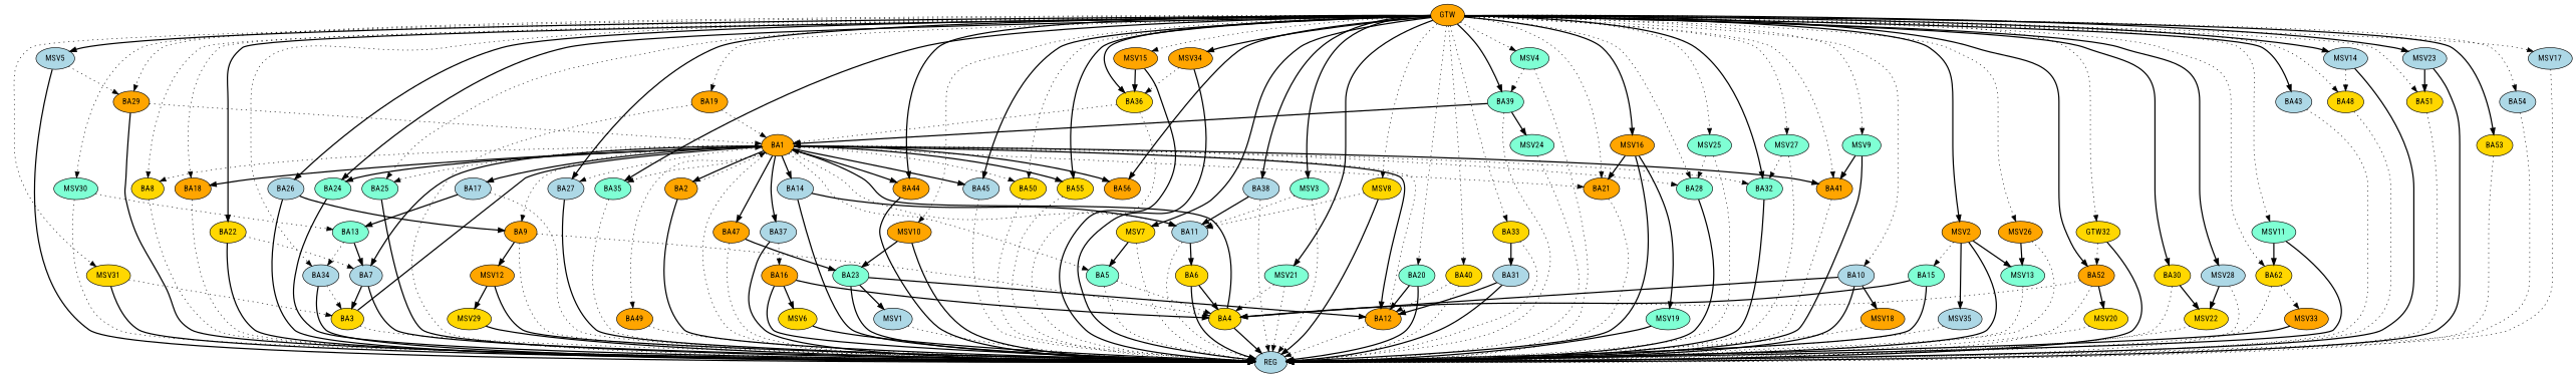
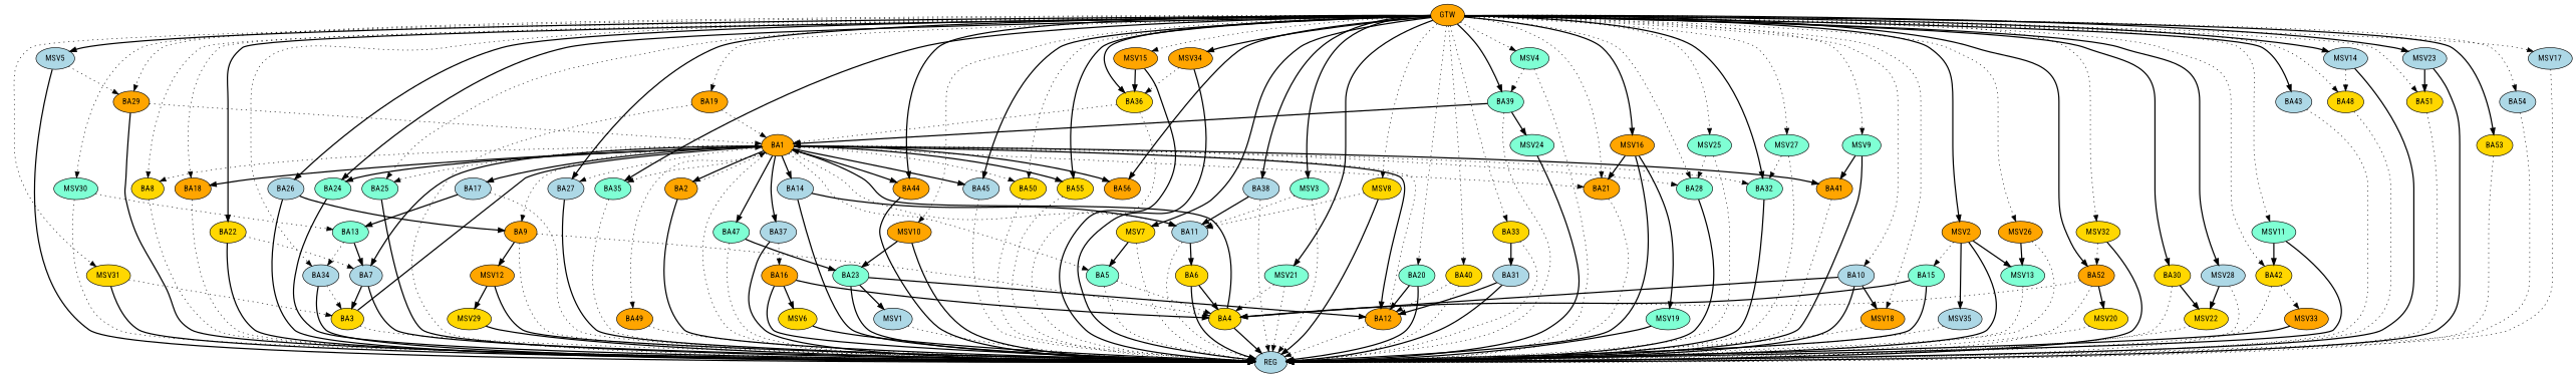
  strict digraph {
    fontname="Roboto Condensed"
    node [fillcolor=orange fontname="Roboto Condensed" style=filled]
    edge [fontname="Roboto Condensed" style=bold]
    n1 [label=BA1]
    n2 [label=BA2]
    n3 [fillcolor=aquamarine label=BA5]
    n4 [fillcolor=lightblue label=BA7]
    n5 [fillcolor=gold label=BA8]
    n6 [label=BA9]
    n7 [fillcolor=lightblue label=BA11]
    n8 [label=BA12]
    n9 [fillcolor=lightblue label=BA14]
    n10 [fillcolor=lightblue label=BA17]
    n11 [label=BA18]
    n12 [label=BA21]
    n13 [fillcolor=aquamarine label=BA24]
    n14 [fillcolor=aquamarine label=BA25]
    n15 [fillcolor=lightblue label=BA27]
    n16 [fillcolor=aquamarine label=BA28]
    n17 [fillcolor=aquamarine label=BA32]
    n18 [fillcolor=aquamarine label=BA35]
    n19 [fillcolor=lightblue label=BA37]
    n20 [label=BA41]
    n21 [label=BA44]
    n22 [fillcolor=lightblue label=BA45]
-   n23 [label=BA47]
+   n23 [fillcolor=aquamarine label=BA47]
    n24 [label=BA49]
    n25 [fillcolor=gold label=BA50]
    n26 [fillcolor=gold label=BA55]
    n27 [label=BA56]
    n28 [fillcolor=lightblue label=REG]
    n29 [fillcolor=gold label=BA4]
    n30 [fillcolor=gold label=BA3]
    n31 [label=MSV12]
    n32 [fillcolor=gold label=BA6]
    n33 [fillcolor=aquamarine label=BA13]
    n34 [label=BA16]
    n35 [fillcolor=aquamarine label=BA23]
    n36 [fillcolor=gold label=MSV29]
    n37 [fillcolor=lightblue label=BA10]
    n38 [label=MSV18]
    n39 [fillcolor=lightblue label=BA34]
    n40 [fillcolor=aquamarine label=BA15]
    n41 [fillcolor=gold label=MSV6]
    n42 [label=BA19]
    n43 [fillcolor=aquamarine label=BA20]
    n44 [fillcolor=gold label=BA22]
    n45 [fillcolor=lightblue label=MSV1]
    n46 [fillcolor=lightblue label=BA26]
    n47 [label=BA29]
    n48 [fillcolor=gold label=BA30]
    n49 [fillcolor=gold label=MSV22]
    n50 [fillcolor=lightblue label=BA31]
    n51 [fillcolor=gold label=BA33]
    n52 [fillcolor=gold label=BA36]
    n53 [fillcolor=lightblue label=BA38]
    n54 [fillcolor=aquamarine label=BA39]
    n55 [fillcolor=aquamarine label=MSV24]
    n56 [fillcolor=gold label=BA40]
-   n57 [fillcolor=gold label=BA62]
+   n57 [fillcolor=gold label=BA42]
    n58 [label=MSV33]
    n59 [fillcolor=lightblue label=BA43]
    n60 [fillcolor=gold label=BA48]
    n61 [fillcolor=gold label=BA51]
    n62 [label=BA52]
    n63 [fillcolor=gold label=MSV20]
    n64 [fillcolor=gold label=BA53]
    n65 [fillcolor=lightblue label=BA54]
    n66 [label=GTW]
    n67 [label=MSV2]
    n68 [fillcolor=aquamarine label=MSV3]
    n69 [fillcolor=aquamarine label=MSV4]
    n70 [fillcolor=lightblue label=MSV5]
    n71 [fillcolor=gold label=MSV7]
    n72 [fillcolor=gold label=MSV8]
    n73 [fillcolor=aquamarine label=MSV9]
    n74 [label=MSV10]
    n75 [fillcolor=aquamarine label=MSV11]
    n76 [fillcolor=lightblue label=MSV14]
    n77 [label=MSV15]
    n78 [label=MSV16]
    n79 [fillcolor=lightblue label=MSV17]
    n80 [fillcolor=aquamarine label=MSV21]
    n81 [fillcolor=lightblue label=MSV23]
    n82 [fillcolor=aquamarine label=MSV25]
    n83 [label=MSV26]
    n84 [fillcolor=aquamarine label=MSV27]
    n85 [fillcolor=lightblue label=MSV28]
    n86 [fillcolor=aquamarine label=MSV30]
    n87 [fillcolor=gold label=MSV31]
-   n88 [fillcolor=gold label=GTW32]
+   n88 [fillcolor=gold label=MSV32]
    n89 [label=MSV34]
    n90 [fillcolor=aquamarine label=MSV13]
    n91 [fillcolor=lightblue label=MSV35]
    n92 [fillcolor=aquamarine label=MSV19]
    n1 -> n2
    n1 -> n3 [style=dotted]
    n1 -> n4
    n1 -> n5 [style=dotted]
    n1 -> n6 [style=dotted]
    n1 -> n7 [style=dotted]
    n1 -> n8
    n1 -> n9
    n1 -> n10
    n1 -> n11
    n1 -> n12 [style=dotted]
    n1 -> n13
    n1 -> n14 [style=dotted]
    n1 -> n15 [style=dotted]
    n1 -> n16 [style=dotted]
    n1 -> n17 [style=dotted]
    n1 -> n18 [style=dotted]
    n1 -> n19
    n1 -> n20
    n1 -> n21
    n1 -> n22
    n1 -> n23
    n1 -> n24 [style=dotted]
    n1 -> n25 [style=dotted]
    n1 -> n26
    n1 -> n27
    n1 -> n28 [style=dotted]
    n2 -> n1 [style=dotted]
    n2 -> n28
    n3 -> n28 [style=dotted]
    n3 -> n29 [style=dotted]
    n4 -> n28
    n4 -> n30
    n5 -> n28 [style=dotted]
    n6 -> n28 [style=dotted]
    n6 -> n29 [style=dotted]
    n6 -> n31
    n7 -> n28 [style=dotted]
    n7 -> n32
    n8 -> n1 [style=dotted]
    n8 -> n28 [style=dotted]
    n9 -> n7
    n9 -> n28
    n10 -> n28 [style=dotted]
    n10 -> n33
    n11 -> n28 [style=dotted]
    n12 -> n28 [style=dotted]
    n13 -> n28
    n14 -> n28
    n15 -> n28
    n16 -> n28
    n17 -> n28
    n18 -> n28 [style=dotted]
    n19 -> n28
    n19 -> n34 [style=dotted]
    n20 -> n28 [style=dotted]
    n21 -> n28
    n22 -> n28 [style=dotted]
    n23 -> n28 [style=dotted]
    n23 -> n35
    n24 -> n28 [style=dotted]
    n25 -> n28 [style=dotted]
    n26 -> n28 [style=dotted]
    n29 -> n1
    n29 -> n28
    n30 -> n1
    n30 -> n28 [style=dotted]
    n31 -> n28
    n31 -> n36
    n32 -> n28
    n32 -> n29
    n33 -> n4
    n33 -> n39 [style=dotted]
    n34 -> n28
    n34 -> n29
    n34 -> n41
    n35 -> n8
    n35 -> n28
    n35 -> n45
    n36 -> n28
    n37 -> n28
    n37 -> n29
    n37 -> n38
    n38 -> n28 [style=dotted]
    n39 -> n28
    n39 -> n30 [style=dotted]
    n40 -> n28
    n40 -> n29
    n41 -> n28
    n42 -> n1 [style=dotted]
    n42 -> n28 [style=dotted]
    n43 -> n8
    n43 -> n28
    n44 -> n4 [style=dotted]
    n44 -> n28
    n45 -> n28 [style=dotted]
    n46 -> n6
    n46 -> n28
    n47 -> n1 [style=dotted]
    n47 -> n28
    n48 -> n28 [style=dotted]
    n48 -> n49
    n49 -> n28 [style=dotted]
    n50 -> n8
    n50 -> n28
    n51 -> n28 [style=dotted]
    n51 -> n50
    n52 -> n1 [style=dotted]
    n52 -> n28 [style=dotted]
    n53 -> n7
    n53 -> n28 [style=dotted]
    n54 -> n1
    n54 -> n28 [style=dotted]
    n54 -> n55
-   n55 -> n28 [style=dotted]
+   n55 -> n28
    n56 -> n8 [style=dotted]
    n56 -> n28 [style=dotted]
    n57 -> n28 [style=dotted]
    n57 -> n58 [style=dotted]
    n58 -> n28
    n59 -> n28 [style=dotted]
    n60 -> n28 [style=dotted]
    n61 -> n28 [style=dotted]
    n62 -> n28 [style=dotted]
    n62 -> n29 [style=dotted]
    n62 -> n63
    n63 -> n28 [style=dotted]
    n64 -> n28 [style=dotted]
    n65 -> n28 [style=dotted]
    n66 -> n5 [style=dotted]
    n66 -> n11 [style=dotted]
    n66 -> n12 [style=dotted]
    n66 -> n13
    n66 -> n14 [style=dotted]
    n66 -> n15
    n66 -> n16 [style=dotted]
    n66 -> n17
    n66 -> n18
-   n66 -> n20 [style=dotted]
+   n66 -> n38 [style=dotted]
    n66 -> n21
    n66 -> n22
    n66 -> n25 [style=dotted]
    n66 -> n26
    n66 -> n27
    n66 -> n37 [style=dotted]
    n66 -> n39 [style=dotted]
    n66 -> n42 [style=dotted]
    n66 -> n43 [style=dotted]
    n66 -> n44
    n66 -> n46
    n66 -> n47 [style=dotted]
    n66 -> n48
    n66 -> n51 [style=dotted]
    n66 -> n52
    n66 -> n53
    n66 -> n54
    n66 -> n56 [style=dotted]
    n66 -> n57 [style=dotted]
    n66 -> n59
    n66 -> n60 [style=dotted]
    n66 -> n61 [style=dotted]
    n66 -> n62
    n66 -> n64
    n66 -> n65 [style=dotted]
    n66 -> n67
    n66 -> n68
    n66 -> n69 [style=dotted]
    n66 -> n70
    n66 -> n71
    n66 -> n72 [style=dotted]
    n66 -> n73 [style=dotted]
    n66 -> n74 [style=dotted]
    n66 -> n75 [style=dotted]
    n66 -> n76
    n66 -> n77 [style=dotted]
    n66 -> n78
    n66 -> n79 [style=dotted]
    n66 -> n80
    n66 -> n81
    n66 -> n82 [style=dotted]
    n66 -> n83 [style=dotted]
    n66 -> n84 [style=dotted]
    n66 -> n85
    n66 -> n86 [style=dotted]
    n66 -> n87 [style=dotted]
    n66 -> n88 [style=dotted]
    n66 -> n89
    n67 -> n28
    n67 -> n40 [style=dotted]
    n67 -> n90
    n67 -> n91
    n68 -> n7 [style=dotted]
    n68 -> n28 [style=dotted]
    n69 -> n28 [style=dotted]
    n69 -> n54 [style=dotted]
    n70 -> n28
    n70 -> n47 [style=dotted]
    n71 -> n3
    n71 -> n28 [style=dotted]
    n72 -> n7 [style=dotted]
    n72 -> n28
    n73 -> n20
    n73 -> n28
    n74 -> n28
    n74 -> n35
    n75 -> n28
    n75 -> n57
    n76 -> n28
    n76 -> n60 [style=dotted]
    n77 -> n28
    n77 -> n52
    n78 -> n12
    n78 -> n28
    n78 -> n92
    n79 -> n28 [style=dotted]
    n80 -> n28 [style=dotted]
    n80 -> n29 [style=dotted]
    n81 -> n28
    n81 -> n61
    n82 -> n16 [style=dotted]
    n82 -> n28 [style=dotted]
    n83 -> n28 [style=dotted]
    n83 -> n90
    n84 -> n17 [style=dotted]
    n84 -> n28 [style=dotted]
    n85 -> n28 [style=dotted]
    n85 -> n49
    n86 -> n28 [style=dotted]
    n86 -> n33 [style=dotted]
    n87 -> n28
    n87 -> n30 [style=dotted]
    n88 -> n28
    n88 -> n62 [style=dotted]
    n89 -> n28
    n89 -> n52 [style=dotted]
    n90 -> n28 [style=dotted]
    n91 -> n28 [style=dotted]
    n92 -> n28
  }
